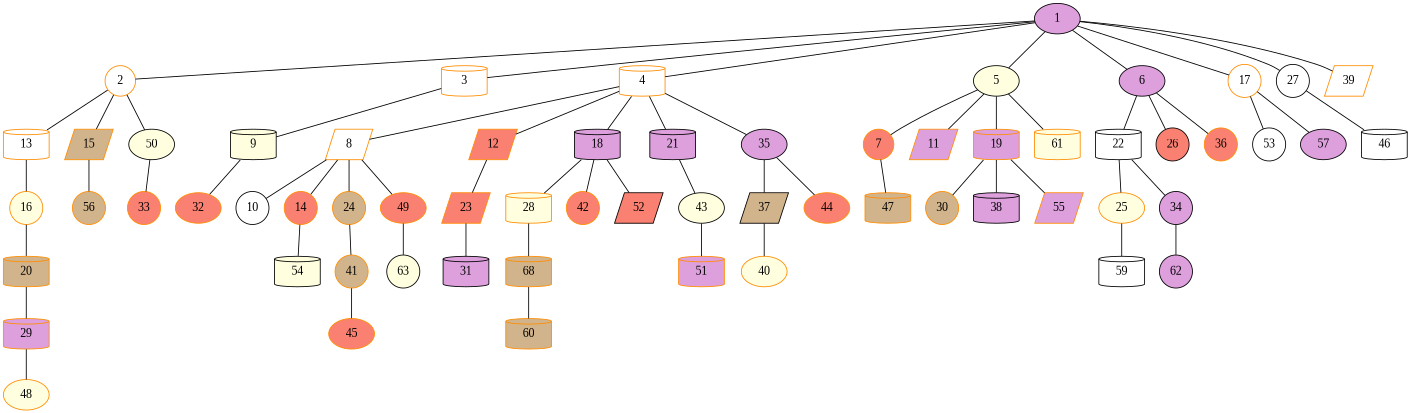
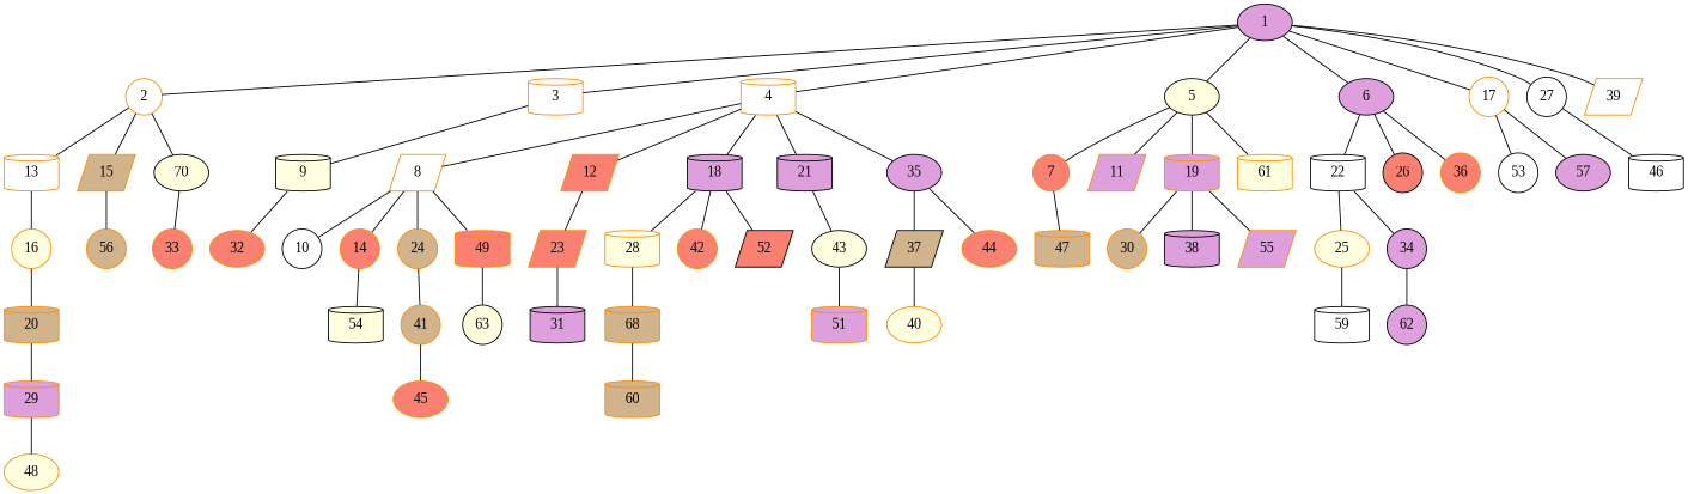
  graph {
    fontname="Liberation Serif"
    node [color=darkorange fillcolor=plum fontname="Liberation Serif" shape=cylinder style=filled]
    edge [fontname="Liberation Serif"]
    1 [color=black shape=ellipse]
    2 [fillcolor=white shape=circle]
    3 [fillcolor=white]
    4 [fillcolor=white]
    5 [color=black fillcolor=lightyellow shape=ellipse]
    6 [color=black shape=ellipse]
    17 [fillcolor=white shape=circle]
    27 [color=black fillcolor=white shape=circle]
    39 [fillcolor=white shape=parallelogram]
    13 [fillcolor=white]
    15 [fillcolor=tan shape=parallelogram]
-   50 [color=black fillcolor=lightyellow shape=ellipse]
+   50 [color=black fillcolor=lightyellow shape=ellipse label=70]
    9 [color=black fillcolor=lightyellow]
    8 [fillcolor=white shape=parallelogram]
    12 [fillcolor=salmon shape=parallelogram]
    18 [color=black]
    21 [color=black]
    35 [color=black shape=ellipse]
    7 [fillcolor=salmon shape=circle]
    11 [shape=parallelogram]
    19
    61 [fillcolor=lightyellow]
    22 [color=black fillcolor=white]
    26 [color=black fillcolor=salmon shape=circle]
    36 [fillcolor=salmon shape=circle]
    53 [color=black fillcolor=white shape=circle]
    57 [color=black shape=ellipse]
    46 [color=black fillcolor=white]
    16 [fillcolor=lightyellow shape=circle]
    56 [fillcolor=tan shape=circle]
    33 [fillcolor=salmon shape=circle]
    32 [fillcolor=salmon shape=ellipse]
    10 [color=black fillcolor=white shape=circle]
    14 [fillcolor=salmon shape=circle]
    24 [fillcolor=tan shape=circle]
-   49 [fillcolor=salmon shape=ellipse]
+   49 [fillcolor=salmon]
    23 [fillcolor=salmon shape=parallelogram]
    28 [fillcolor=lightyellow]
    42 [fillcolor=salmon shape=circle]
    52 [color=black fillcolor=salmon shape=parallelogram]
    43 [color=black fillcolor=lightyellow shape=ellipse]
    37 [color=black fillcolor=tan shape=parallelogram]
    44 [fillcolor=salmon shape=ellipse]
    47 [fillcolor=tan]
    30 [fillcolor=tan shape=circle]
    38 [color=black]
    55 [shape=parallelogram]
    25 [fillcolor=lightyellow shape=ellipse]
    34 [color=black shape=circle]
    54 [color=black fillcolor=lightyellow]
    41 [fillcolor=tan shape=circle]
    63 [color=black fillcolor=lightyellow shape=circle]
    31 [color=black]
    20 [fillcolor=tan]
    29
    n56 [fillcolor=tan label=68]
    48 [fillcolor=lightyellow shape=ellipse]
    51
    59 [color=black fillcolor=white]
    62 [color=black shape=circle]
    45 [fillcolor=salmon shape=ellipse]
    60 [fillcolor=tan]
    40 [fillcolor=lightyellow shape=ellipse]
    1 -- 2
    1 -- 3
    1 -- 4
    1 -- 5
    1 -- 6
    1 -- 17
    1 -- 27
    1 -- 39
    2 -- 13
    2 -- 15
    2 -- 50
    3 -- 9
    4 -- 8
    4 -- 12
    4 -- 18
    4 -- 21
    4 -- 35
    5 -- 7
    5 -- 11
    5 -- 19
    5 -- 61
    6 -- 22
    6 -- 26
    6 -- 36
    17 -- 53
    17 -- 57
    27 -- 46
    13 -- 16
    15 -- 56
    50 -- 33
    9 -- 32
    8 -- 10
    8 -- 14
    8 -- 24
    8 -- 49
    12 -- 23
    18 -- 28
    18 -- 42
    18 -- 52
    21 -- 43
    35 -- 37
    35 -- 44
    7 -- 47
    19 -- 30
    19 -- 38
    19 -- 55
    22 -- 25
    22 -- 34
    16 -- 20
    14 -- 54
    24 -- 41
    49 -- 63
    23 -- 31
    28 -- n56
    43 -- 51
    37 -- 40
    25 -- 59
    34 -- 62
    41 -- 45
    20 -- 29
    29 -- 48
    n56 -- 60
  }
